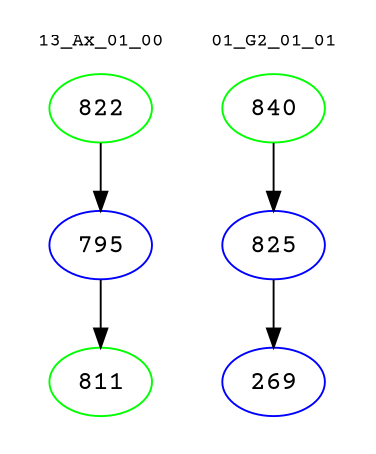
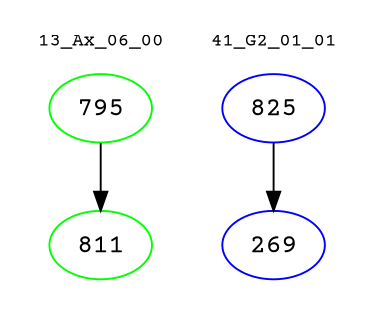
  digraph {
    fontname="Courier Prime"
    node [color=green fontname="Courier Prime"]
    edge [color=black fontname="Courier Prime"]
-   n1 [label=822]
-   n2 [color=blue label=795]
+   n2 [label=795]
    n3 [label=811]
-   n4 [label=840]
    n5 [color=blue label=825]
    n6 [color=blue label=269]
    subgraph cluster_1 {
      color=white
      fontsize=10
-     label="13_Ax_01_00"
-     n1
+     label="13_Ax_06_00"
      n2
      n3
    }
    subgraph cluster_2 {
      color=white
      fontsize=10
-     label="01_G2_01_01"
-     n4
+     label="41_G2_01_01"
      n5
      n6
    }
-   n1 -> n2
    n2 -> n3
-   n4 -> n5
    n5 -> n6
  }
